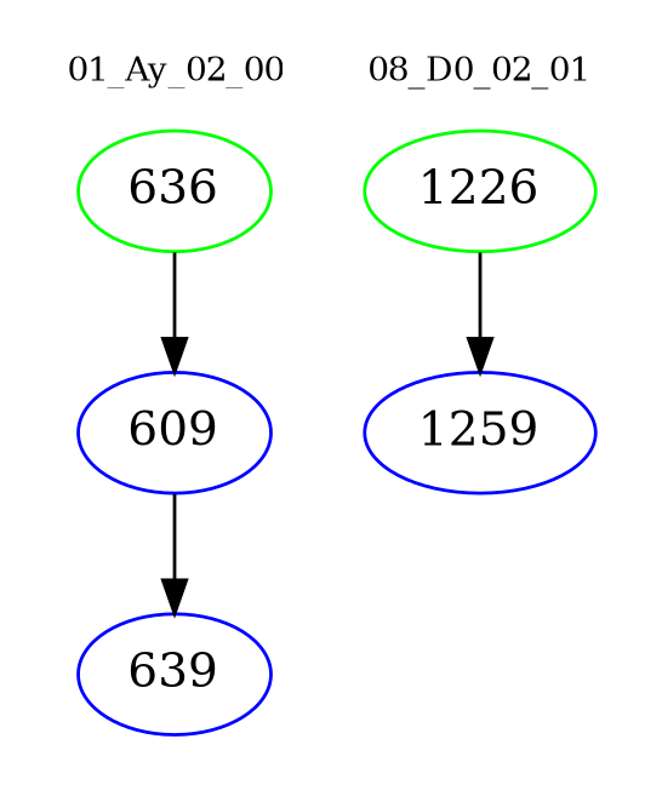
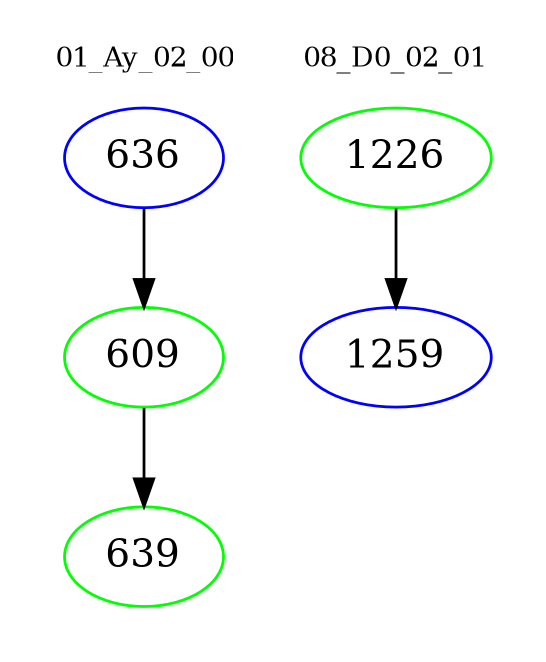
  digraph {
    node [color=green]
    edge [color=black]
-   n1 [label=636]
-   n2 [color=blue label=609]
-   n3 [color=blue label=639]
+   n1 [color=blue label=636]
+   n2 [label=609]
+   n3 [label=639]
    n4 [label=1226]
    n5 [color=blue label=1259]
    subgraph cluster_1 {
      color=white
      fontsize=10
      label="01_Ay_02_00"
      n1
      n2
      n3
    }
    subgraph cluster_2 {
      color=white
      fontsize=10
      label="08_D0_02_01"
      n4
      n5
    }
    n1 -> n2
    n2 -> n3
    n4 -> n5
  }
